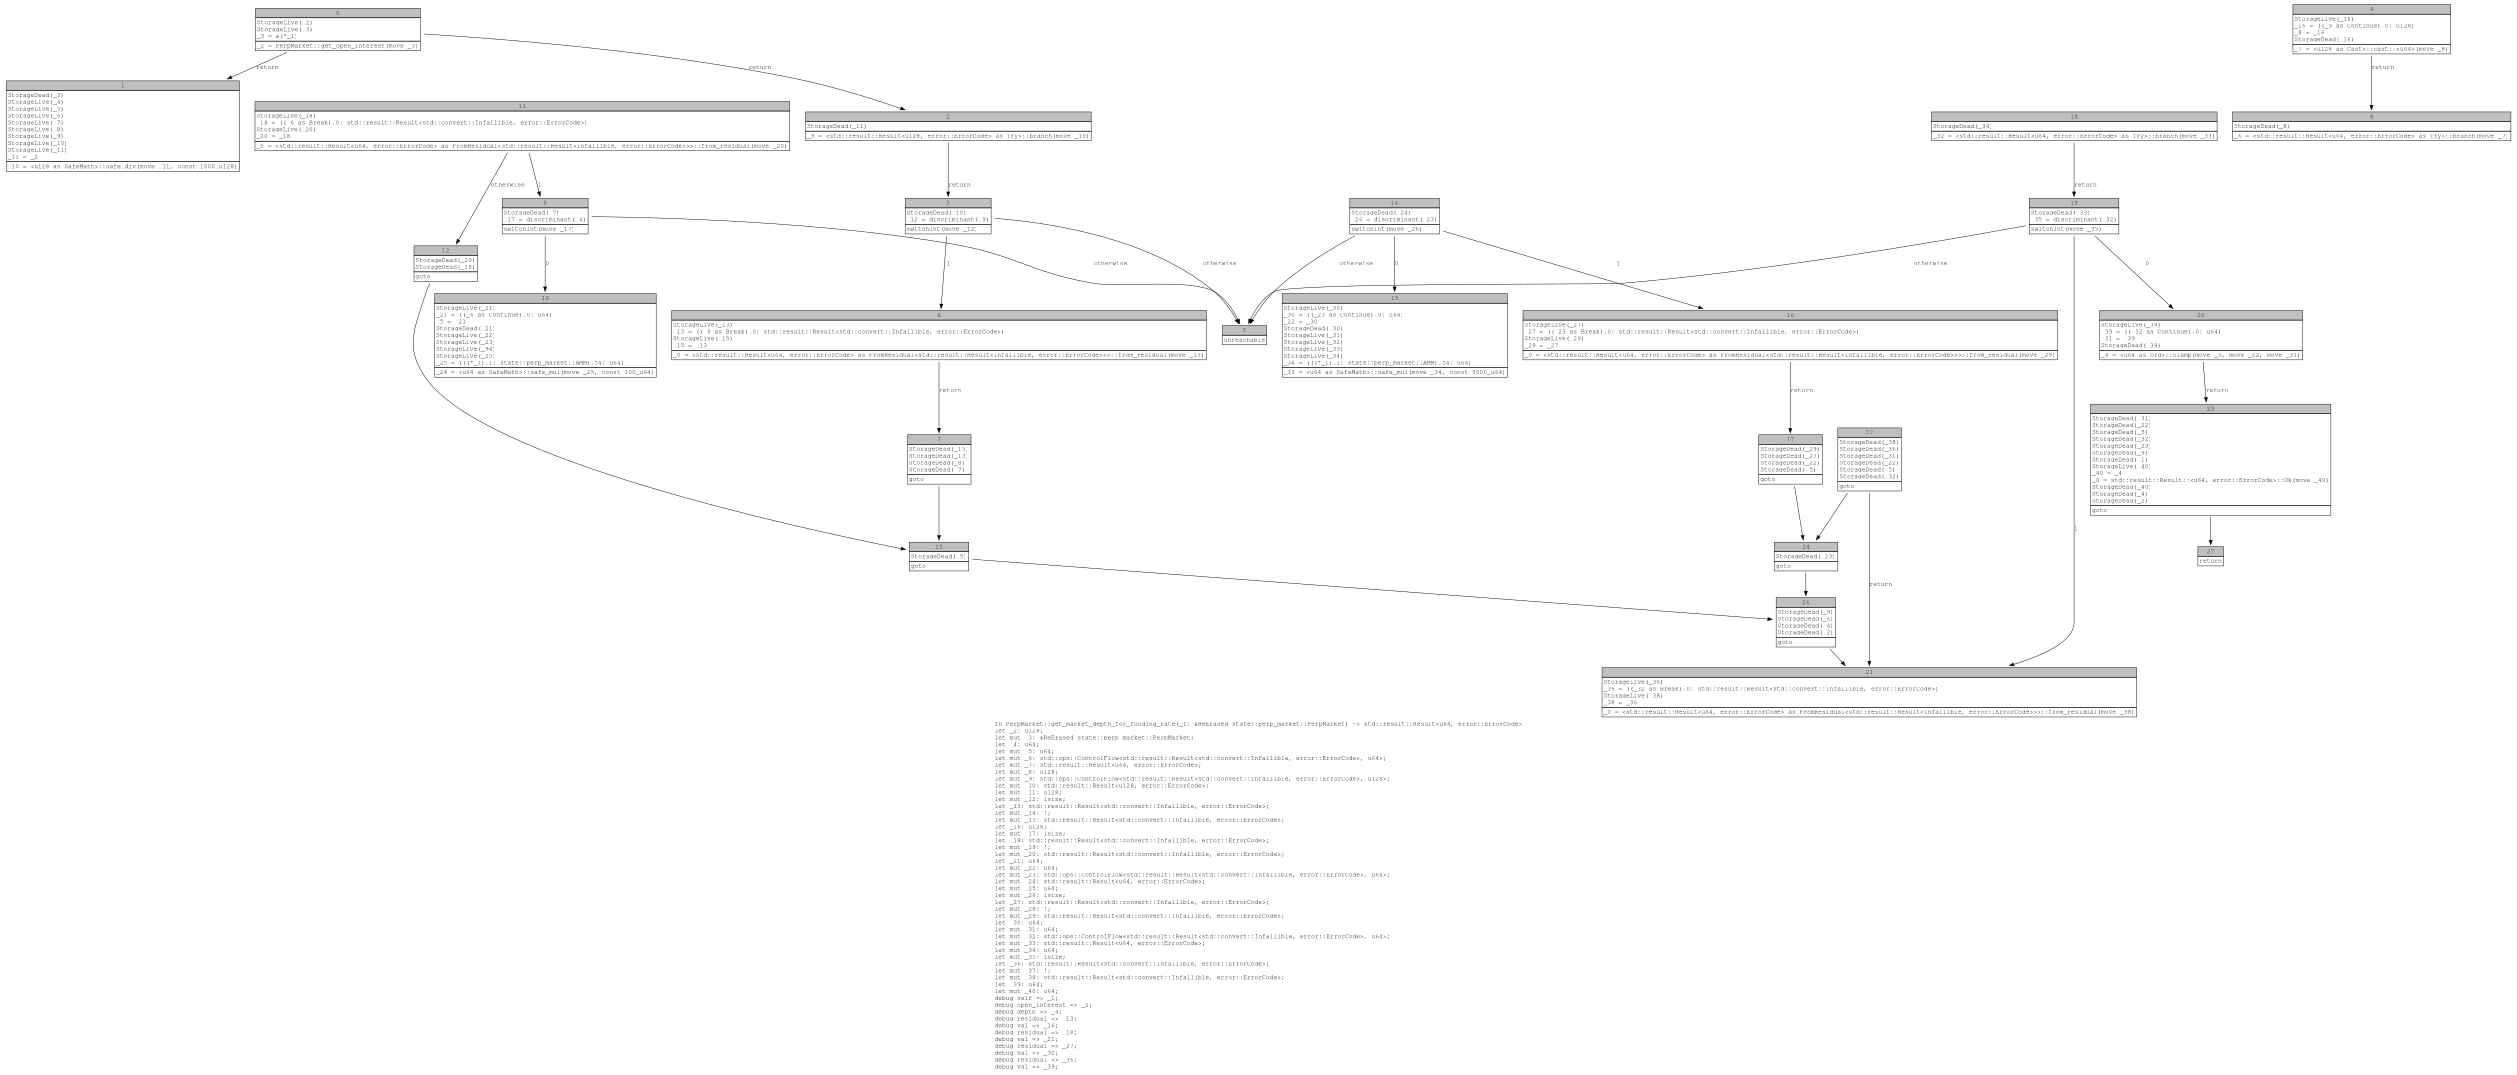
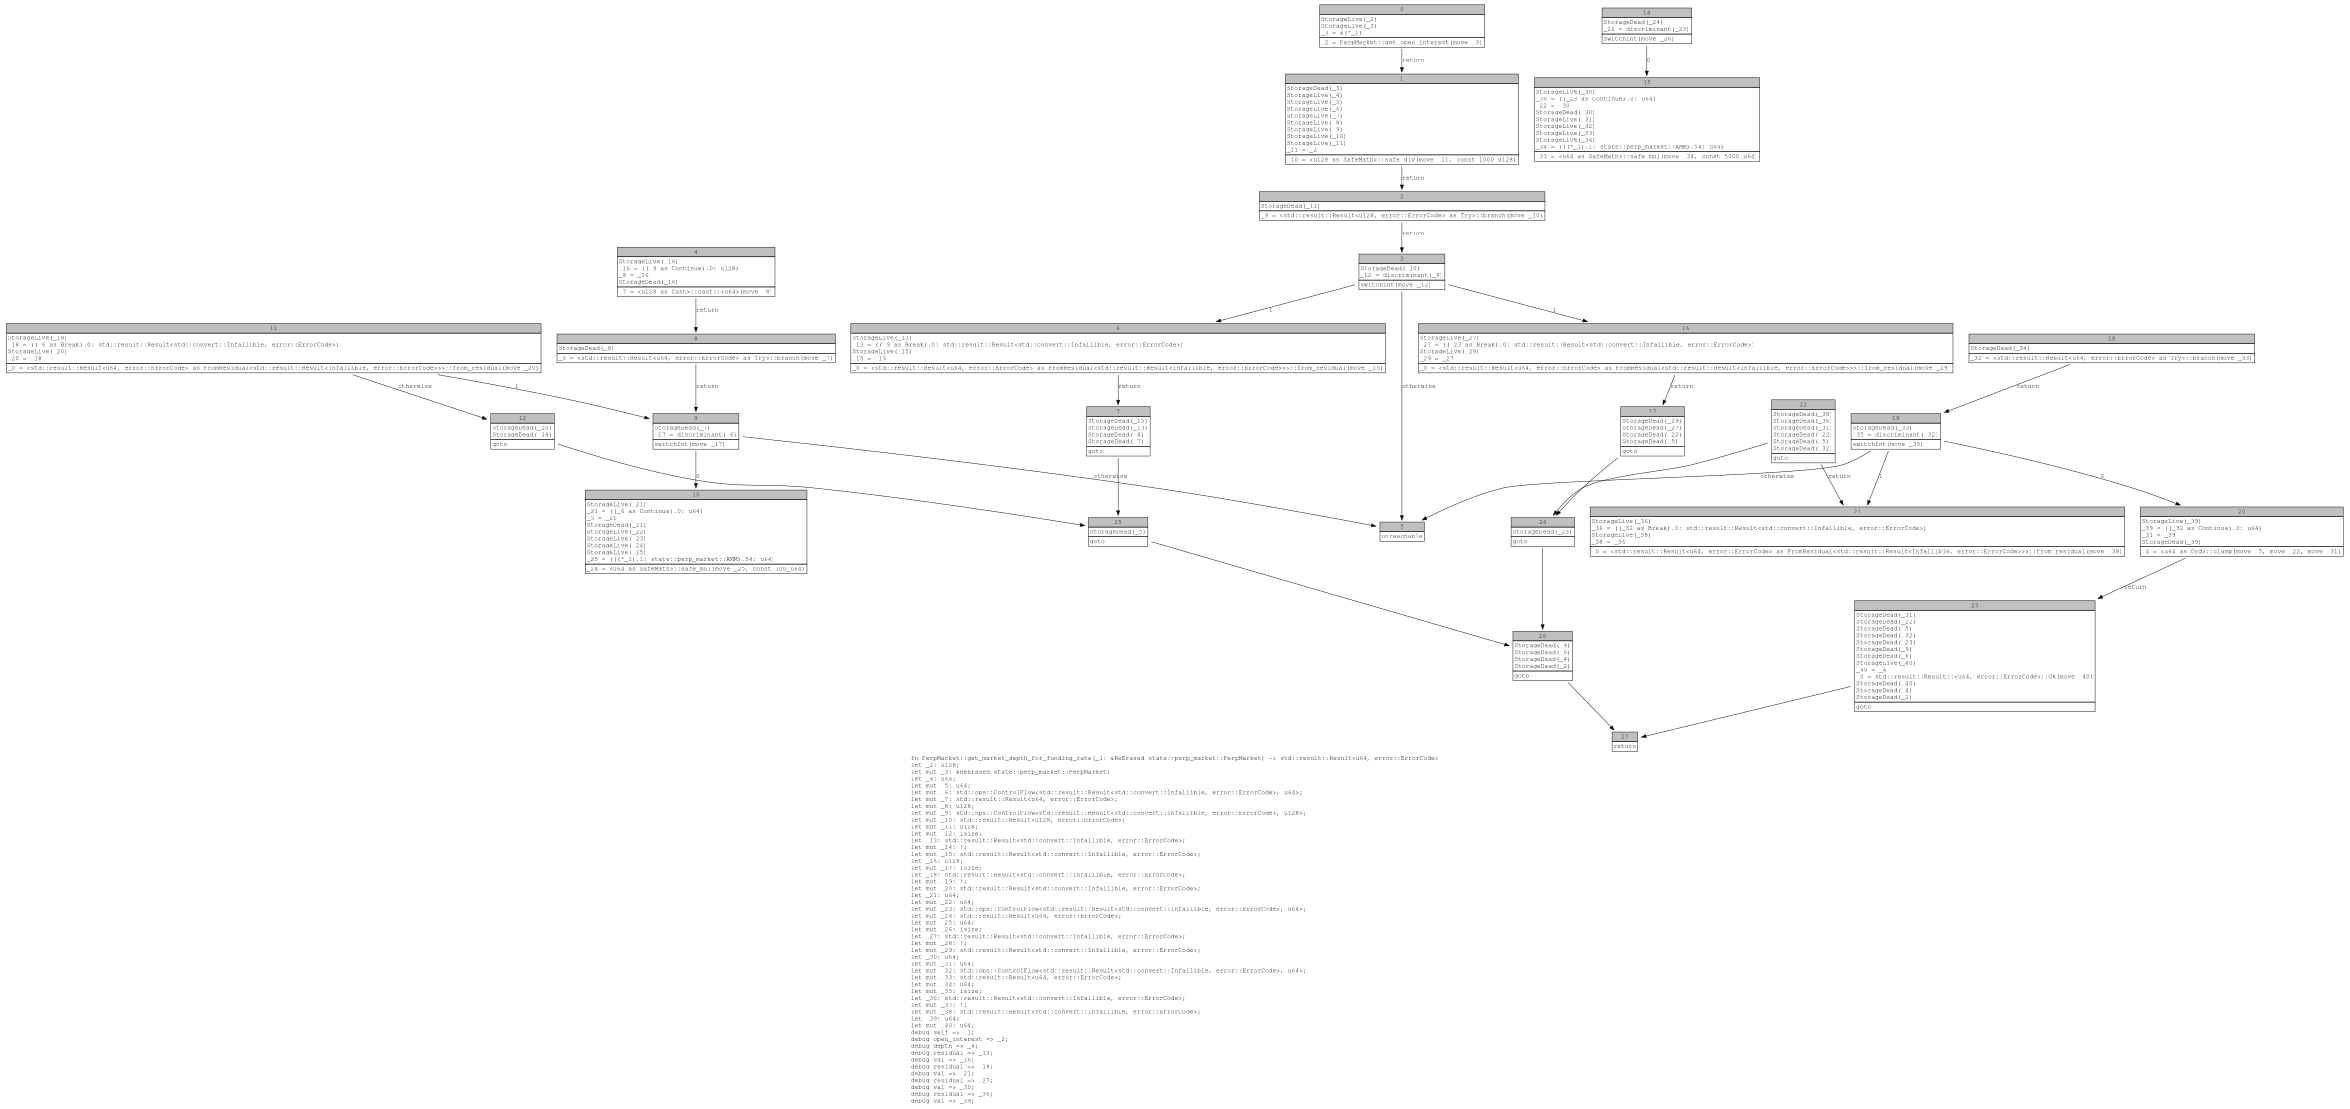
  digraph {
    fontname="Courier, monospace"
    label=<fn PerpMarket::get_market_depth_for_funding_rate(_1: &amp;ReErased state::perp_market::PerpMarket) -&gt; std::result::Result&lt;u64, error::ErrorCode&gt;<br align="left"/>let _2: u128;<br align="left"/>let mut _3: &amp;ReErased state::perp_market::PerpMarket;<br align="left"/>let _4: u64;<br align="left"/>let mut _5: u64;<br align="left"/>let mut _6: std::ops::ControlFlow&lt;std::result::Result&lt;std::convert::Infallible, error::ErrorCode&gt;, u64&gt;;<br align="left"/>let mut _7: std::result::Result&lt;u64, error::ErrorCode&gt;;<br align="left"/>let mut _8: u128;<br align="left"/>let mut _9: std::ops::ControlFlow&lt;std::result::Result&lt;std::convert::Infallible, error::ErrorCode&gt;, u128&gt;;<br align="left"/>let mut _10: std::result::Result&lt;u128, error::ErrorCode&gt;;<br align="left"/>let mut _11: u128;<br align="left"/>let mut _12: isize;<br align="left"/>let _13: std::result::Result&lt;std::convert::Infallible, error::ErrorCode&gt;;<br align="left"/>let mut _14: !;<br align="left"/>let mut _15: std::result::Result&lt;std::convert::Infallible, error::ErrorCode&gt;;<br align="left"/>let _16: u128;<br align="left"/>let mut _17: isize;<br align="left"/>let _18: std::result::Result&lt;std::convert::Infallible, error::ErrorCode&gt;;<br align="left"/>let mut _19: !;<br align="left"/>let mut _20: std::result::Result&lt;std::convert::Infallible, error::ErrorCode&gt;;<br align="left"/>let _21: u64;<br align="left"/>let mut _22: u64;<br align="left"/>let mut _23: std::ops::ControlFlow&lt;std::result::Result&lt;std::convert::Infallible, error::ErrorCode&gt;, u64&gt;;<br align="left"/>let mut _24: std::result::Result&lt;u64, error::ErrorCode&gt;;<br align="left"/>let mut _25: u64;<br align="left"/>let mut _26: isize;<br align="left"/>let _27: std::result::Result&lt;std::convert::Infallible, error::ErrorCode&gt;;<br align="left"/>let mut _28: !;<br align="left"/>let mut _29: std::result::Result&lt;std::convert::Infallible, error::ErrorCode&gt;;<br align="left"/>let _30: u64;<br align="left"/>let mut _31: u64;<br align="left"/>let mut _32: std::ops::ControlFlow&lt;std::result::Result&lt;std::convert::Infallible, error::ErrorCode&gt;, u64&gt;;<br align="left"/>let mut _33: std::result::Result&lt;u64, error::ErrorCode&gt;;<br align="left"/>let mut _34: u64;<br align="left"/>let mut _35: isize;<br align="left"/>let _36: std::result::Result&lt;std::convert::Infallible, error::ErrorCode&gt;;<br align="left"/>let mut _37: !;<br align="left"/>let mut _38: std::result::Result&lt;std::convert::Infallible, error::ErrorCode&gt;;<br align="left"/>let _39: u64;<br align="left"/>let mut _40: u64;<br align="left"/>debug self =&gt; _1;<br align="left"/>debug open_interest =&gt; _2;<br align="left"/>debug depth =&gt; _4;<br align="left"/>debug residual =&gt; _13;<br align="left"/>debug val =&gt; _16;<br align="left"/>debug residual =&gt; _18;<br align="left"/>debug val =&gt; _21;<br align="left"/>debug residual =&gt; _27;<br align="left"/>debug val =&gt; _30;<br align="left"/>debug residual =&gt; _36;<br align="left"/>debug val =&gt; _39;<br align="left"/>>
    node [fontname="Courier, monospace" shape=none]
    edge [fontname="Courier, monospace"]
    n1 [label=<<table border="0" cellborder="1" cellspacing="0"><tr><td bgcolor="gray" align="center" colspan="1">0</td></tr><tr><td align="left" balign="left">StorageLive(_2)<br/>StorageLive(_3)<br/>_3 = &amp;(*_1)<br/></td></tr><tr><td align="left">_2 = PerpMarket::get_open_interest(move _3)</td></tr></table>>]
    n2 [label=<<table border="0" cellborder="1" cellspacing="0"><tr><td bgcolor="gray" align="center" colspan="1">1</td></tr><tr><td align="left" balign="left">StorageDead(_3)<br/>StorageLive(_4)<br/>StorageLive(_5)<br/>StorageLive(_6)<br/>StorageLive(_7)<br/>StorageLive(_8)<br/>StorageLive(_9)<br/>StorageLive(_10)<br/>StorageLive(_11)<br/>_11 = _2<br/></td></tr><tr><td align="left">_10 = &lt;u128 as SafeMath&gt;::safe_div(move _11, const 1000_u128)</td></tr></table>>]
    n3 [label=<<table border="0" cellborder="1" cellspacing="0"><tr><td bgcolor="gray" align="center" colspan="1">2</td></tr><tr><td align="left" balign="left">StorageDead(_11)<br/></td></tr><tr><td align="left">_9 = &lt;std::result::Result&lt;u128, error::ErrorCode&gt; as Try&gt;::branch(move _10)</td></tr></table>>]
    n4 [label=<<table border="0" cellborder="1" cellspacing="0"><tr><td bgcolor="gray" align="center" colspan="1">3</td></tr><tr><td align="left" balign="left">StorageDead(_10)<br/>_12 = discriminant(_9)<br/></td></tr><tr><td align="left">switchInt(move _12)</td></tr></table>>]
    n5 [label=<<table border="0" cellborder="1" cellspacing="0"><tr><td bgcolor="gray" align="center" colspan="1">5</td></tr><tr><td align="left">unreachable</td></tr></table>>]
    n6 [label=<<table border="0" cellborder="1" cellspacing="0"><tr><td bgcolor="gray" align="center" colspan="1">6</td></tr><tr><td align="left" balign="left">StorageLive(_13)<br/>_13 = ((_9 as Break).0: std::result::Result&lt;std::convert::Infallible, error::ErrorCode&gt;)<br/>StorageLive(_15)<br/>_15 = _13<br/></td></tr><tr><td align="left">_0 = &lt;std::result::Result&lt;u64, error::ErrorCode&gt; as FromResidual&lt;std::result::Result&lt;Infallible, error::ErrorCode&gt;&gt;&gt;::from_residual(move _15)</td></tr></table>>]
    n7 [label=<<table border="0" cellborder="1" cellspacing="0"><tr><td bgcolor="gray" align="center" colspan="1">4</td></tr><tr><td align="left" balign="left">StorageLive(_16)<br/>_16 = ((_9 as Continue).0: u128)<br/>_8 = _16<br/>StorageDead(_16)<br/></td></tr><tr><td align="left">_7 = &lt;u128 as Cast&gt;::cast::&lt;u64&gt;(move _8)</td></tr></table>>]
    n8 [label=<<table border="0" cellborder="1" cellspacing="0"><tr><td bgcolor="gray" align="center" colspan="1">8</td></tr><tr><td align="left" balign="left">StorageDead(_8)<br/></td></tr><tr><td align="left">_6 = &lt;std::result::Result&lt;u64, error::ErrorCode&gt; as Try&gt;::branch(move _7)</td></tr></table>>]
    n9 [label=<<table border="0" cellborder="1" cellspacing="0"><tr><td bgcolor="gray" align="center" colspan="1">7</td></tr><tr><td align="left" balign="left">StorageDead(_15)<br/>StorageDead(_13)<br/>StorageDead(_8)<br/>StorageDead(_7)<br/></td></tr><tr><td align="left">goto</td></tr></table>>]
    n10 [label=<<table border="0" cellborder="1" cellspacing="0"><tr><td bgcolor="gray" align="center" colspan="1">9</td></tr><tr><td align="left" balign="left">StorageDead(_7)<br/>_17 = discriminant(_6)<br/></td></tr><tr><td align="left">switchInt(move _17)</td></tr></table>>]
    n11 [label=<<table border="0" cellborder="1" cellspacing="0"><tr><td bgcolor="gray" align="center" colspan="1">25</td></tr><tr><td align="left" balign="left">StorageDead(_5)<br/></td></tr><tr><td align="left">goto</td></tr></table>>]
    n12 [label=<<table border="0" cellborder="1" cellspacing="0"><tr><td bgcolor="gray" align="center" colspan="1">26</td></tr><tr><td align="left" balign="left">StorageDead(_9)<br/>StorageDead(_6)<br/>StorageDead(_4)<br/>StorageDead(_2)<br/></td></tr><tr><td align="left">goto</td></tr></table>>]
-   n13 [label=<<table border="0" cellborder="1" cellspacing="0"><tr><td bgcolor="gray" align="center" colspan="1">10</td></tr><tr><td align="left" balign="left">StorageLive(_21)<br/>_21 = ((_6 as Continue).0: u64)<br/>_5 = _21<br/>StorageDead(_21)<br/>StorageLive(_22)<br/>StorageLive(_23)<br/>StorageLive(_94)<br/>StorageLive(_25)<br/>_25 = (((*_1).1: state::perp_market::AMM).54: u64)<br/></td></tr><tr><td align="left">_24 = &lt;u64 as SafeMath&gt;::safe_mul(move _25, const 100_u64)</td></tr></table>>]
+   n13 [label=<<table border="0" cellborder="1" cellspacing="0"><tr><td bgcolor="gray" align="center" colspan="1">10</td></tr><tr><td align="left" balign="left">StorageLive(_21)<br/>_21 = ((_6 as Continue).0: u64)<br/>_5 = _21<br/>StorageDead(_21)<br/>StorageLive(_22)<br/>StorageLive(_23)<br/>StorageLive(_24)<br/>StorageLive(_25)<br/>_25 = (((*_1).1: state::perp_market::AMM).54: u64)<br/></td></tr><tr><td align="left">_24 = &lt;u64 as SafeMath&gt;::safe_mul(move _25, const 100_u64)</td></tr></table>>]
    n14 [label=<<table border="0" cellborder="1" cellspacing="0"><tr><td bgcolor="gray" align="center" colspan="1">11</td></tr><tr><td align="left" balign="left">StorageLive(_18)<br/>_18 = ((_6 as Break).0: std::result::Result&lt;std::convert::Infallible, error::ErrorCode&gt;)<br/>StorageLive(_20)<br/>_20 = _18<br/></td></tr><tr><td align="left">_0 = &lt;std::result::Result&lt;u64, error::ErrorCode&gt; as FromResidual&lt;std::result::Result&lt;Infallible, error::ErrorCode&gt;&gt;&gt;::from_residual(move _20)</td></tr></table>>]
    n15 [label=<<table border="0" cellborder="1" cellspacing="0"><tr><td bgcolor="gray" align="center" colspan="1">12</td></tr><tr><td align="left" balign="left">StorageDead(_20)<br/>StorageDead(_18)<br/></td></tr><tr><td align="left">goto</td></tr></table>>]
    n16 [label=<<table border="0" cellborder="1" cellspacing="0"><tr><td bgcolor="gray" align="center" colspan="1">14</td></tr><tr><td align="left" balign="left">StorageDead(_24)<br/>_26 = discriminant(_23)<br/></td></tr><tr><td align="left">switchInt(move _26)</td></tr></table>>]
    n17 [label=<<table border="0" cellborder="1" cellspacing="0"><tr><td bgcolor="gray" align="center" colspan="1">15</td></tr><tr><td align="left" balign="left">StorageLive(_30)<br/>_30 = ((_23 as Continue).0: u64)<br/>_22 = _30<br/>StorageDead(_30)<br/>StorageLive(_31)<br/>StorageLive(_32)<br/>StorageLive(_33)<br/>StorageLive(_34)<br/>_34 = (((*_1).1: state::perp_market::AMM).54: u64)<br/></td></tr><tr><td align="left">_33 = &lt;u64 as SafeMath&gt;::safe_mul(move _34, const 5000_u64)</td></tr></table>>]
    n18 [label=<<table border="0" cellborder="1" cellspacing="0"><tr><td bgcolor="gray" align="center" colspan="1">16</td></tr><tr><td align="left" balign="left">StorageLive(_27)<br/>_27 = ((_23 as Break).0: std::result::Result&lt;std::convert::Infallible, error::ErrorCode&gt;)<br/>StorageLive(_29)<br/>_29 = _27<br/></td></tr><tr><td align="left">_0 = &lt;std::result::Result&lt;u64, error::ErrorCode&gt; as FromResidual&lt;std::result::Result&lt;Infallible, error::ErrorCode&gt;&gt;&gt;::from_residual(move _29)</td></tr></table>>]
    n19 [label=<<table border="0" cellborder="1" cellspacing="0"><tr><td bgcolor="gray" align="center" colspan="1">17</td></tr><tr><td align="left" balign="left">StorageDead(_29)<br/>StorageDead(_27)<br/>StorageDead(_22)<br/>StorageDead(_5)<br/></td></tr><tr><td align="left">goto</td></tr></table>>]
    n20 [label=<<table border="0" cellborder="1" cellspacing="0"><tr><td bgcolor="gray" align="center" colspan="1">18</td></tr><tr><td align="left" balign="left">StorageDead(_34)<br/></td></tr><tr><td align="left">_32 = &lt;std::result::Result&lt;u64, error::ErrorCode&gt; as Try&gt;::branch(move _33)</td></tr></table>>]
    n21 [label=<<table border="0" cellborder="1" cellspacing="0"><tr><td bgcolor="gray" align="center" colspan="1">19</td></tr><tr><td align="left" balign="left">StorageDead(_33)<br/>_35 = discriminant(_32)<br/></td></tr><tr><td align="left">switchInt(move _35)</td></tr></table>>]
    n22 [label=<<table border="0" cellborder="1" cellspacing="0"><tr><td bgcolor="gray" align="center" colspan="1">24</td></tr><tr><td align="left" balign="left">StorageDead(_23)<br/></td></tr><tr><td align="left">goto</td></tr></table>>]
    n23 [label=<<table border="0" cellborder="1" cellspacing="0"><tr><td bgcolor="gray" align="center" colspan="1">20</td></tr><tr><td align="left" balign="left">StorageLive(_39)<br/>_39 = ((_32 as Continue).0: u64)<br/>_31 = _39<br/>StorageDead(_39)<br/></td></tr><tr><td align="left">_4 = &lt;u64 as Ord&gt;::clamp(move _5, move _22, move _31)</td></tr></table>>]
    n24 [label=<<table border="0" cellborder="1" cellspacing="0"><tr><td bgcolor="gray" align="center" colspan="1">21</td></tr><tr><td align="left" balign="left">StorageLive(_36)<br/>_36 = ((_32 as Break).0: std::result::Result&lt;std::convert::Infallible, error::ErrorCode&gt;)<br/>StorageLive(_38)<br/>_38 = _36<br/></td></tr><tr><td align="left">_0 = &lt;std::result::Result&lt;u64, error::ErrorCode&gt; as FromResidual&lt;std::result::Result&lt;Infallible, error::ErrorCode&gt;&gt;&gt;::from_residual(move _38)</td></tr></table>>]
-   n25 [label=<<table border="0" cellborder="1" cellspacing="0"><tr><td bgcolor="gray" align="center" colspan="1">23</td></tr><tr><td align="left" balign="left">StorageDead(_31)<br/>StorageDead(_22)<br/>StorageDead(_5)<br/>StorageDead(_32)<br/>StorageDead(_23)<br/>StorageDead(_9)<br/>StorageDead(_1)<br/>StorageLive(_40)<br/>_40 = _4<br/>_0 = std::result::Result::&lt;u64, error::ErrorCode&gt;::Ok(move _40)<br/>StorageDead(_40)<br/>StorageDead(_4)<br/>StorageDead(_2)<br/></td></tr><tr><td align="left">goto</td></tr></table>>]
+   n25 [label=<<table border="0" cellborder="1" cellspacing="0"><tr><td bgcolor="gray" align="center" colspan="1">23</td></tr><tr><td align="left" balign="left">StorageDead(_31)<br/>StorageDead(_22)<br/>StorageDead(_5)<br/>StorageDead(_32)<br/>StorageDead(_23)<br/>StorageDead(_9)<br/>StorageDead(_6)<br/>StorageLive(_40)<br/>_40 = _4<br/>_0 = std::result::Result::&lt;u64, error::ErrorCode&gt;::Ok(move _40)<br/>StorageDead(_40)<br/>StorageDead(_4)<br/>StorageDead(_2)<br/></td></tr><tr><td align="left">goto</td></tr></table>>]
    n26 [label=<<table border="0" cellborder="1" cellspacing="0"><tr><td bgcolor="gray" align="center" colspan="1">27</td></tr><tr><td align="left">return</td></tr></table>>]
    n27 [label=<<table border="0" cellborder="1" cellspacing="0"><tr><td bgcolor="gray" align="center" colspan="1">22</td></tr><tr><td align="left" balign="left">StorageDead(_38)<br/>StorageDead(_36)<br/>StorageDead(_31)<br/>StorageDead(_22)<br/>StorageDead(_5)<br/>StorageDead(_32)<br/></td></tr><tr><td align="left">goto</td></tr></table>>]
    n1 -> n2 [label=return]
-   n1 -> n3 [label=return]
+   n2 -> n3 [label=return]
    n3 -> n4 [label=return]
    n4 -> n5 [label=otherwise]
    n4 -> n6 [label=1]
    n6 -> n9 [label=return]
    n7 -> n8 [label=return]
+   n8 -> n10 [label=return]
    n9 -> n11
    n10 -> n5 [label=otherwise]
    n10 -> n13 [label=0]
    n11 -> n12
-   n12 -> n24
+   n12 -> n26
    n14 -> n10 [label=1]
    n14 -> n15 [label=otherwise]
    n15 -> n11
-   n16 -> n5 [label=otherwise]
    n16 -> n17 [label=0]
-   n16 -> n18 [label=1]
+   n4 -> n18 [label=1]
    n18 -> n19 [label=return]
    n19 -> n22
    n20 -> n21 [label=return]
    n21 -> n5 [label=otherwise]
    n21 -> n23 [label=0]
    n21 -> n24 [label=1]
    n22 -> n12
    n23 -> n25 [label=return]
    n25 -> n26
    n27 -> n22
    n27 -> n24 [label=return]
  }
